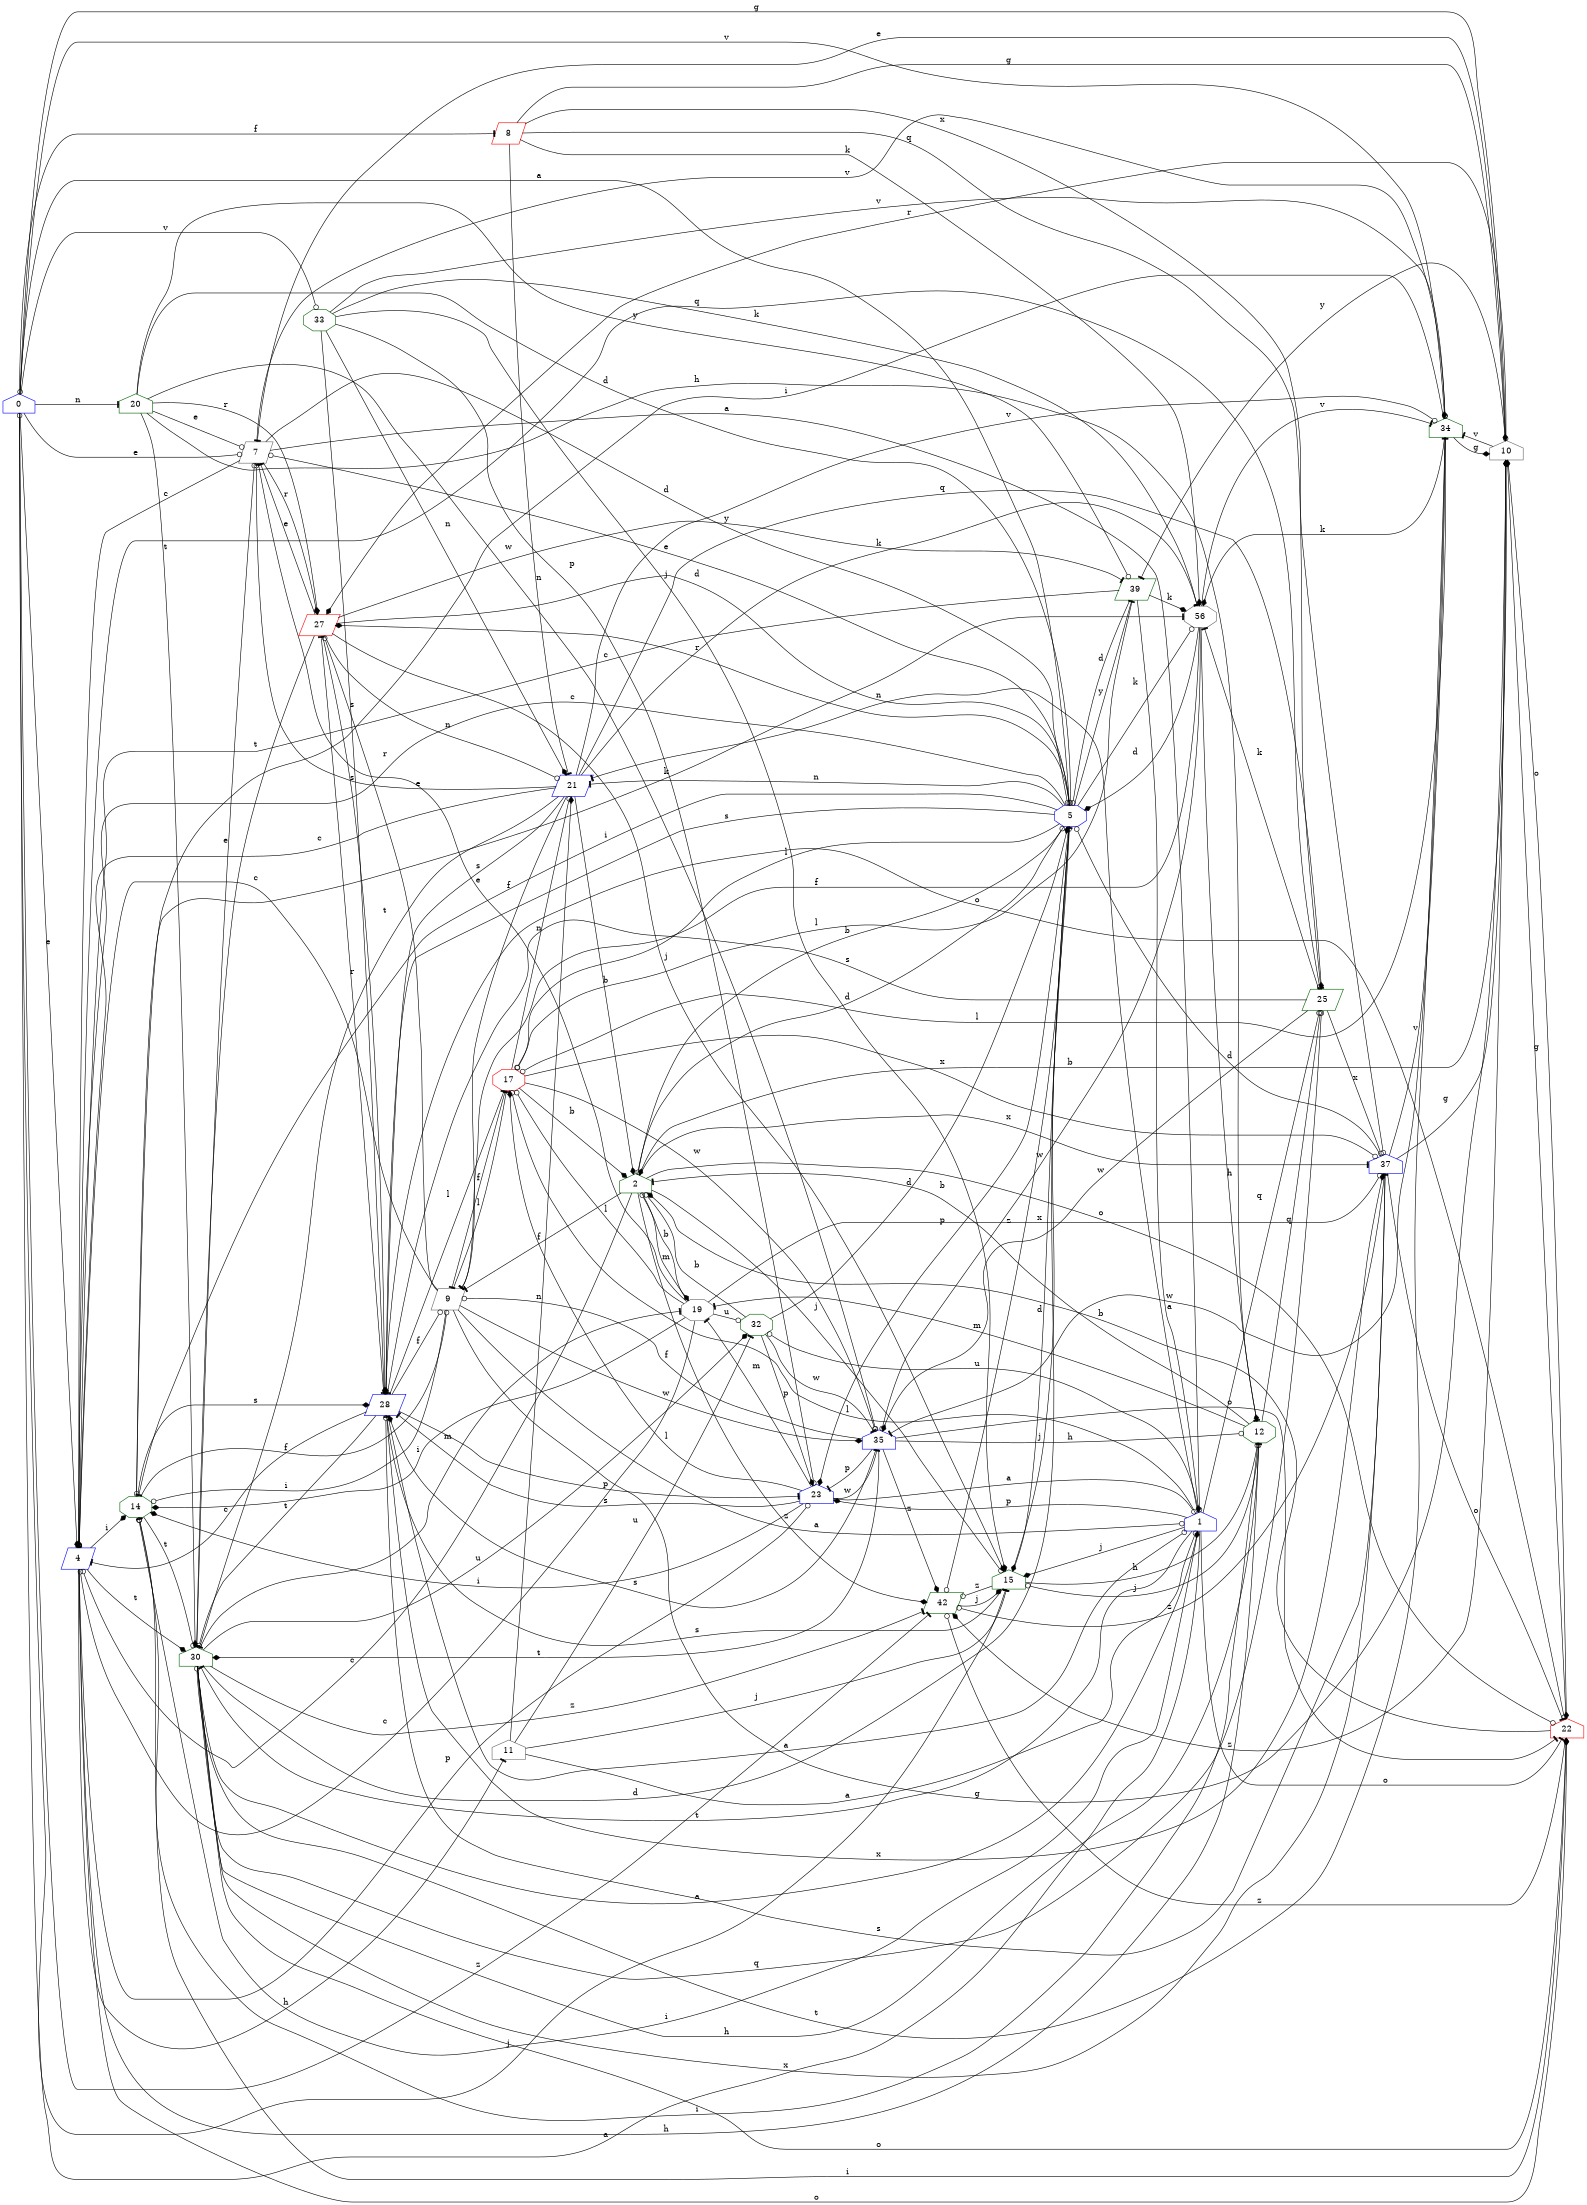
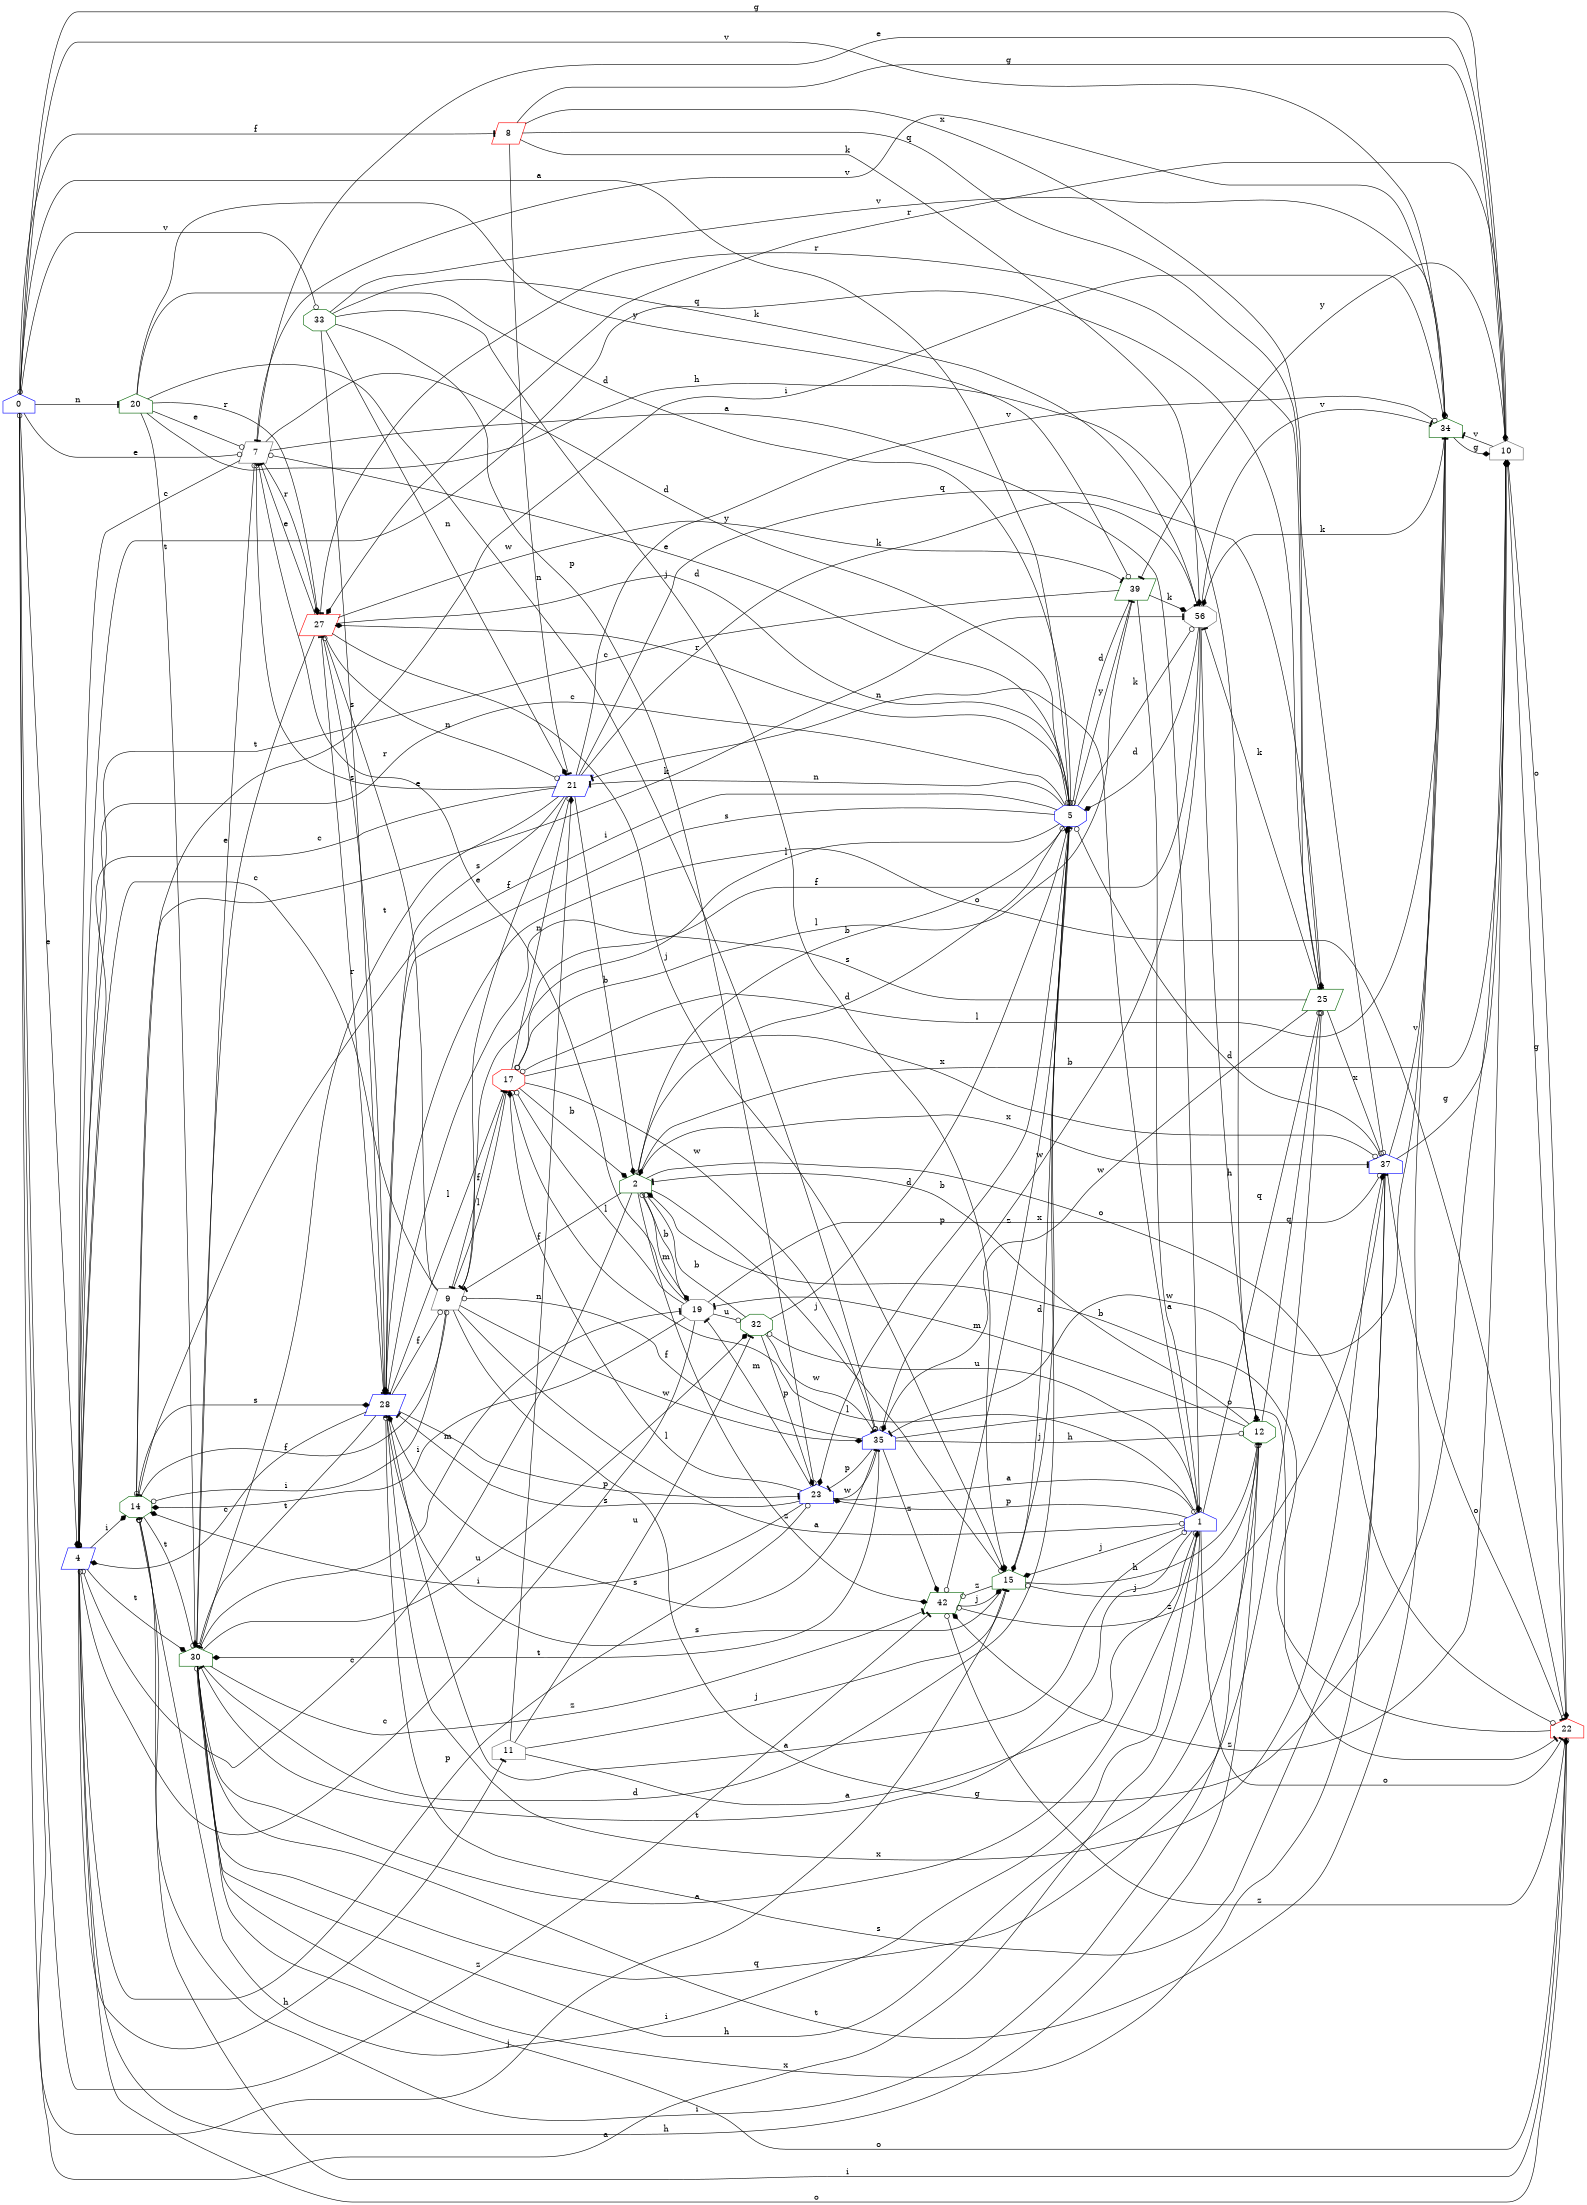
  strict digraph {
    rankdir=LR
    node [color=darkgreen shape=house]
    edge [arrowhead=odot]
    0 [color=blue]
    4 [color=blue shape=parallelogram]
    7 [color=gray40 shape=parallelogram]
    8 [color=red shape=parallelogram]
    10 [color=gray40]
    15
    20
    33 [shape=octagon]
    34
    42 [shape=parallelogram]
    14 [shape=octagon]
    22 [color=red]
    23 [color=blue]
    25 [shape=parallelogram]
    30
    11 [color=gray40]
    12 [shape=octagon]
    1 [color=blue]
    5 [color=blue shape=octagon]
    27 [color=red shape=parallelogram]
    21 [color=blue shape=parallelogram]
    37 [color=blue]
    n23 [color=gray40 label=56 shape=octagon]
    2
    39 [shape=parallelogram]
    28 [color=blue shape=parallelogram]
    35 [color=blue]
    17 [color=red shape=octagon]
    32 [shape=octagon]
    9 [color=gray40 shape=parallelogram]
    19 [color=gray40 shape=octagon]
    0 -> 4 [arrowhead=diamond label=e]
    0 -> 7 [label=e]
    0 -> 8 [arrowhead=tee label=f]
    0 -> 10 [label=g]
    0 -> 15 [arrowhead=tee label=j]
    0 -> 20 [arrowhead=tee label=n]
    0 -> 33 [label=v]
    0 -> 34 [arrowhead=diamond label=v]
    0 -> 42 [arrowhead=tee label=z]
    4 -> 14 [arrowhead=diamond label=i]
-   4 -> 22 [arrowhead=diamond label=o]
+   4 -> 22 [label=o]
    4 -> 23 [label=p]
    4 -> 25 [label=q]
    4 -> 30 [arrowhead=diamond label=t]
    4 -> 11 [arrowhead=tee label=h]
    4 -> 12 [label=h]
    7 -> 4 [arrowhead=tee label=c]
    7 -> 34 [label=v]
    7 -> 1 [label=a]
    7 -> 5 [label=d]
    7 -> 27 [arrowhead=diamond label=r]
    8 -> 10 [arrowhead=diamond label=g]
    8 -> 25 [arrowhead=tee label=q]
    8 -> 21 [arrowhead=tee label=n]
    8 -> 37 [label=x]
    8 -> n23 [arrowhead=diamond label=k]
    10 -> 7 [arrowhead=tee label=e]
    10 -> 34 [arrowhead=tee label=v]
    10 -> 42 [arrowhead=diamond label=z]
    10 -> 22 [arrowhead=diamond label=o]
    10 -> 27 [arrowhead=diamond label=r]
    10 -> 2 [arrowhead=diamond label=b]
    10 -> 39 [arrowhead=tee label=y]
    15 -> 42 [label=z]
    15 -> 12 [label=h]
    15 -> 5 [arrowhead=tee label=d]
    15 -> 28 [arrowhead=tee label=s]
    20 -> 7 [label=e]
    20 -> 30 [arrowhead=diamond label=t]
    20 -> 12 [arrowhead=tee label=h]
    20 -> 5 [label=d]
    20 -> 27 [arrowhead=diamond label=r]
    20 -> 39 [label=y]
    20 -> 35 [label=w]
    33 -> 15 [arrowhead=diamond label=j]
    33 -> 34 [label=v]
    33 -> 23 [label=p]
    33 -> 21 [arrowhead=diamond label=n]
    33 -> n23 [arrowhead=tee label=k]
    33 -> 28 [arrowhead=tee label=s]
    34 -> 10 [arrowhead=diamond label=g]
    34 -> 14 [label=i]
    34 -> 30 [label=t]
    34 -> n23 [arrowhead=diamond label=k]
    34 -> 35 [arrowhead=tee label=w]
    34 -> 17 [label=l]
    42 -> 15 [arrowhead=diamond label=j]
    14 -> 30 [label=t]
    14 -> n23 [arrowhead=tee label=k]
    14 -> 28 [arrowhead=diamond label=s]
    14 -> 9 [label=f]
    22 -> 10 [arrowhead=diamond label=g]
    22 -> 42 [label=z]
    22 -> 14 [arrowhead=tee label=i]
    22 -> 2 [arrowhead=diamond label=b]
    23 -> 14 [arrowhead=diamond label=i]
    23 -> 1 [label=a]
    23 -> 28 [arrowhead=tee label=s]
    23 -> 35 [arrowhead=tee label=w]
    23 -> 17 [arrowhead=diamond label=l]
    23 -> 19 [arrowhead=tee label=m]
+   25 -> 27 [arrowhead=tee label=r]
    25 -> 37 [label=x]
    25 -> n23 [arrowhead=tee label=k]
    25 -> 28 [arrowhead=tee label=s]
    25 -> 35 [arrowhead=diamond label=w]
    30 -> 7 [label=e]
    30 -> 42 [arrowhead=tee label=z]
    30 -> 22 [arrowhead=diamond label=o]
    30 -> 25 [label=q]
    30 -> 12 [arrowhead=tee label=h]
    30 -> 1 [arrowhead=diamond label=a]
    30 -> 5 [label=d]
    30 -> 37 [arrowhead=tee label=x]
    30 -> 32 [arrowhead=diamond label=u]
    30 -> 19 [arrowhead=tee label=m]
    11 -> 15 [arrowhead=tee label=j]
    11 -> 1 [label=a]
    11 -> 21 [arrowhead=diamond label=n]
    11 -> 32 [arrowhead=tee label=u]
    12 -> 15 [label=j]
    12 -> 14 [label=i]
    12 -> 25 [label=q]
    12 -> 2 [arrowhead=tee label=b]
    12 -> 19 [arrowhead=tee label=m]
    1 -> 0 [label=a]
    1 -> 15 [arrowhead=diamond label=j]
    1 -> 14 [label=i]
    1 -> 22 [arrowhead=tee label=o]
    1 -> 23 [arrowhead=diamond label=p]
    1 -> 25 [label=q]
    1 -> 30 [arrowhead=tee label=t]
    1 -> 21 [arrowhead=tee label=n]
    1 -> 17 [label=l]
    1 -> 32 [label=u]
    5 -> 0 [label=a]
    5 -> 4 [arrowhead=diamond label=c]
    5 -> 7 [label=e]
    5 -> 15 [arrowhead=diamond label=j]
    5 -> 42 [label=z]
    5 -> 14 [arrowhead=tee label=i]
    5 -> 23 [arrowhead=diamond label=p]
    5 -> 27 [arrowhead=diamond label=r]
    5 -> 21 [arrowhead=tee label=n]
    5 -> n23 [label=k]
    5 -> 2 [label=b]
    5 -> 39 [arrowhead=tee label=y]
    5 -> 28 [arrowhead=diamond label=s]
    5 -> 17 [label=l]
    27 -> 7 [arrowhead=tee label=e]
    27 -> 15 [arrowhead=diamond label=j]
    27 -> 30 [arrowhead=tee label=t]
    27 -> 5 [label=d]
    27 -> 21 [label=n]
    27 -> 39 [arrowhead=tee label=y]
    27 -> 28 [arrowhead=diamond label=s]
    21 -> 4 [label=c]
    21 -> 7 [label=e]
    21 -> 34 [label=v]
    21 -> 25 [arrowhead=diamond label=q]
    21 -> 30 [arrowhead=tee label=t]
    21 -> n23 [arrowhead=tee label=k]
    21 -> 2 [arrowhead=diamond label=b]
    21 -> 28 [label=s]
    21 -> 9 [arrowhead=tee label=f]
    37 -> 10 [arrowhead=diamond label=g]
    37 -> 34 [arrowhead=tee label=v]
    37 -> 42 [label=z]
    37 -> 22 [arrowhead=tee label=o]
    37 -> 5 [label=d]
    37 -> 28 [label=s]
    n23 -> 34 [arrowhead=tee label=v]
    n23 -> 12 [arrowhead=diamond label=h]
    n23 -> 5 [arrowhead=diamond label=d]
    n23 -> 35 [label=w]
    n23 -> 9 [arrowhead=tee label=f]
    2 -> 4 [label=c]
    2 -> 15 [label=j]
    2 -> 42 [arrowhead=diamond label=z]
    2 -> 22 [label=o]
    2 -> 5 [label=d]
    2 -> 37 [arrowhead=tee label=x]
    2 -> 9 [arrowhead=tee label=f]
    2 -> 19 [arrowhead=diamond label=m]
    39 -> 4 [label=c]
    39 -> 1 [arrowhead=diamond label=a]
    39 -> 5 [label=d]
    39 -> n23 [arrowhead=diamond label=k]
    39 -> 17 [label=l]
-   28 -> 4 [arrowhead=tee label=c]
+   28 -> 4 [arrowhead=diamond label=c]
    28 -> 22 [label=o]
    28 -> 23 [arrowhead=tee label=p]
    28 -> 30 [label=t]
    28 -> 1 [label=a]
    28 -> 27 [arrowhead=tee label=r]
    28 -> 37 [arrowhead=diamond label=x]
    28 -> 17 [arrowhead=tee label=l]
    28 -> 9 [label=f]
    35 -> 42 [arrowhead=diamond label=z]
    35 -> 22 [arrowhead=tee label=o]
    35 -> 23 [arrowhead=tee label=p]
    35 -> 30 [arrowhead=diamond label=t]
    35 -> 12 [label=h]
    35 -> 28 [arrowhead=diamond label=s]
    35 -> 9 [label=f]
    17 -> 21 [label=n]
    17 -> 37 [label=x]
    17 -> 2 [arrowhead=diamond label=b]
    17 -> 35 [label=w]
    17 -> 9 [arrowhead=tee label=f]
    32 -> 23 [arrowhead=diamond label=p]
    32 -> 5 [arrowhead=diamond label=d]
    32 -> 2 [label=b]
    32 -> 35 [arrowhead=tee label=w]
    9 -> 4 [label=c]
    9 -> 10 [arrowhead=diamond label=g]
    9 -> 14 [label=i]
    9 -> 1 [label=a]
    9 -> 27 [label=r]
    9 -> 35 [arrowhead=diamond label=w]
    9 -> 17 [arrowhead=tee label=l]
    19 -> 4 [label=c]
    19 -> 7 [arrowhead=tee label=e]
    19 -> 14 [arrowhead=diamond label=i]
    19 -> 37 [label=x]
    19 -> 2 [label=b]
    19 -> 17 [label=l]
    19 -> 32 [label=u]
  }
